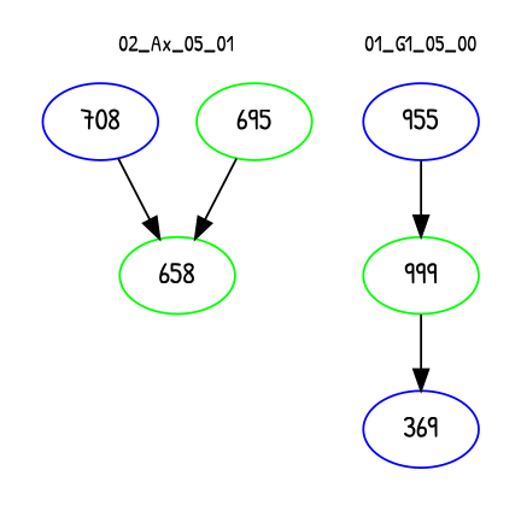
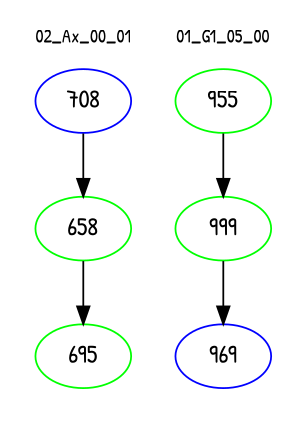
  digraph {
    fontname="Patrick Hand"
    node [color=green fontname="Patrick Hand"]
    edge [color=black fontname="Patrick Hand"]
    n1 [label=695]
    n2 [label=658]
    n3 [color=blue label=708]
-   n4 [color=blue label=955]
+   n4 [label=955]
    n5 [label=999]
-   n6 [color=blue label=369]
+   n6 [color=blue label=969]
    subgraph cluster_1 {
      color=white
      fontsize=10
-     label="02_Ax_05_01"
+     label="02_Ax_00_01"
      n1
      n2
      n3
    }
    subgraph cluster_2 {
      color=white
      fontsize=10
      label="01_G1_05_00"
      n4
      n5
      n6
    }
-   n1 -> n2
+   n2 -> n1
    n3 -> n2
    n4 -> n5
    n5 -> n6
  }
